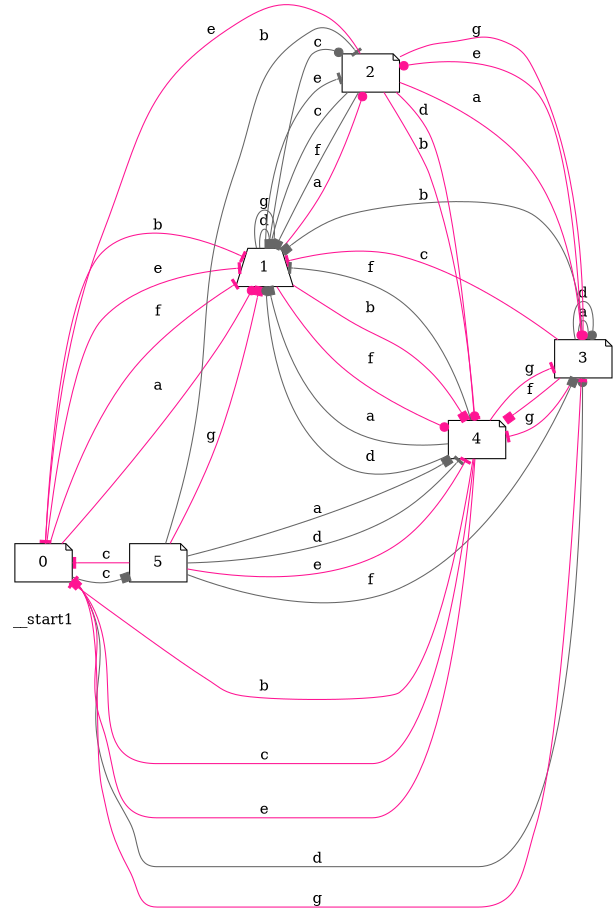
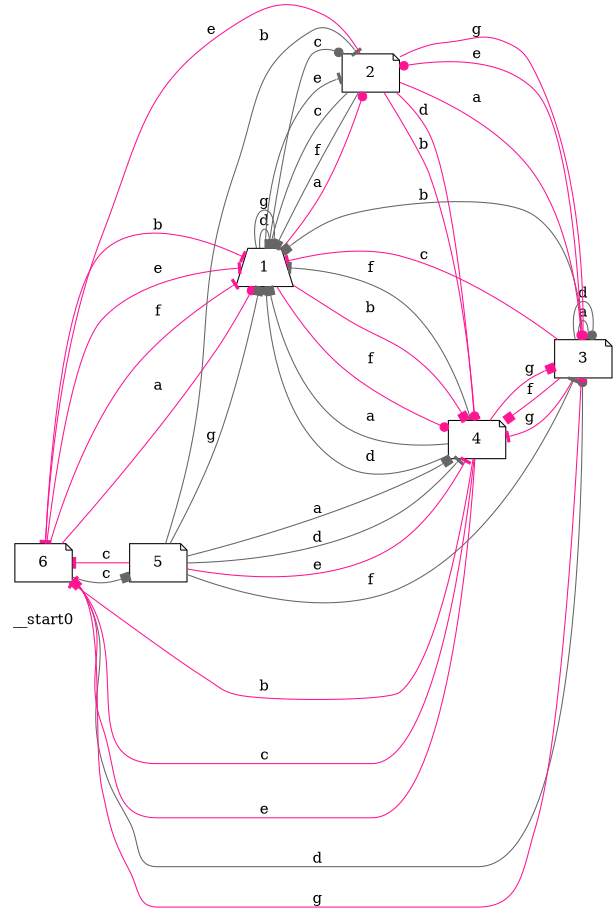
  digraph {
    rankdir=LR
    node [shape=note color=black fillcolor=white style=filled]
    edge [arrowhead=tee color=deeppink]
-   __start0 [shape=none label=__start1 color="" fillcolor="" style=""]
-   n2 [label=0]
+   __start0 [shape=none color="" fillcolor="" style=""]
+   n2 [label=6]
    n3 [label=1 shape=trapezium]
    n4 [label=3]
    n5 [label=5]
    n6 [label=2]
    n7 [label=4 style="rounded,filled"]
    n2 -> n3 [arrowhead=dot label=a]
    n2 -> n3 [label=b]
    n2 -> n3 [label=e]
    n2 -> n3 [label=f]
    n2 -> n4 [arrowhead=dot color=gray40 label=d]
    n2 -> n4 [label=g]
    n2 -> n5 [arrowhead=box color=gray40 label=c]
    n3 -> n3 [arrowhead=box color=gray40 label=d]
    n3 -> n3 [arrowhead=dot color=gray40 label=g]
    n3 -> n6 [arrowhead=dot label=a]
    n3 -> n6 [arrowhead=dot color=gray40 label=c]
    n3 -> n6 [color=gray40 label=e]
    n3 -> n7 [arrowhead=box label=b]
    n3 -> n7 [arrowhead=dot label=f]
    n4 -> n3 [arrowhead=box color=gray40 label=b]
    n4 -> n3 [label=c]
    n4 -> n4 [color=gray40 label=a]
    n4 -> n4 [arrowhead=dot color=gray40 label=d]
    n4 -> n6 [arrowhead=dot label=e]
    n4 -> n7 [arrowhead=box label=f]
    n4 -> n7 [label=g]
    n5 -> n2 [label=c]
-   n5 -> n3 [arrowhead=box label=g]
-   n5 -> n4 [arrowhead=box color=gray40 label=f]
+   n5 -> n3 [arrowhead=box color=gray40 label=g]
+   n5 -> n4 [color=gray40 label=f]
    n5 -> n6 [color=gray40 label=b]
    n5 -> n7 [arrowhead=box color=gray40 label=a]
    n5 -> n7 [color=gray40 label=d]
    n5 -> n7 [label=e]
    n6 -> n2 [label=e]
    n6 -> n3 [arrowhead=dot color=gray40 label=c]
    n6 -> n3 [arrowhead=box color=gray40 label=f]
    n6 -> n4 [arrowhead=dot label=a]
    n6 -> n4 [arrowhead=dot label=g]
    n6 -> n7 [arrowhead=dot label=b]
    n6 -> n7 [label=d]
    n7 -> n2 [label=b]
    n7 -> n2 [arrowhead=box label=c]
    n7 -> n2 [label=e]
    n7 -> n3 [arrowhead=box color=gray40 label=a]
    n7 -> n3 [arrowhead=dot color=gray40 label=d]
    n7 -> n3 [color=gray40 label=f]
-   n7 -> n4 [label=g]
+   n7 -> n4 [arrowhead=box label=g]
  }
